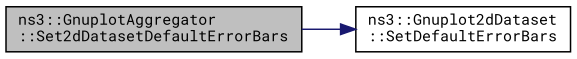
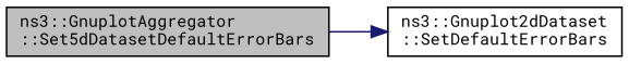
  digraph {
    rankdir=LR
    fontname="Roboto Mono"
    node [color=black fontname="Roboto Mono" fontsize=10 shape=record style=filled]
-   n1 [fillcolor=grey75 fontcolor=black height=0.2 label="ns3::GnuplotAggregator\l::Set2dDatasetDefaultErrorBars" width=0.4]
+   n1 [fillcolor=grey75 fontcolor=black height=0.2 label="ns3::GnuplotAggregator\l::Set5dDatasetDefaultErrorBars" width=0.4]
    n2 [fillcolor=white height=0.2 label="ns3::Gnuplot2dDataset\l::SetDefaultErrorBars" width=0.4]
    n1 -> n2 [color=midnightblue fontname="Roboto Mono" fontsize=10 labelfontname=Helvetica labelfontsize=10 style=solid]
  }
